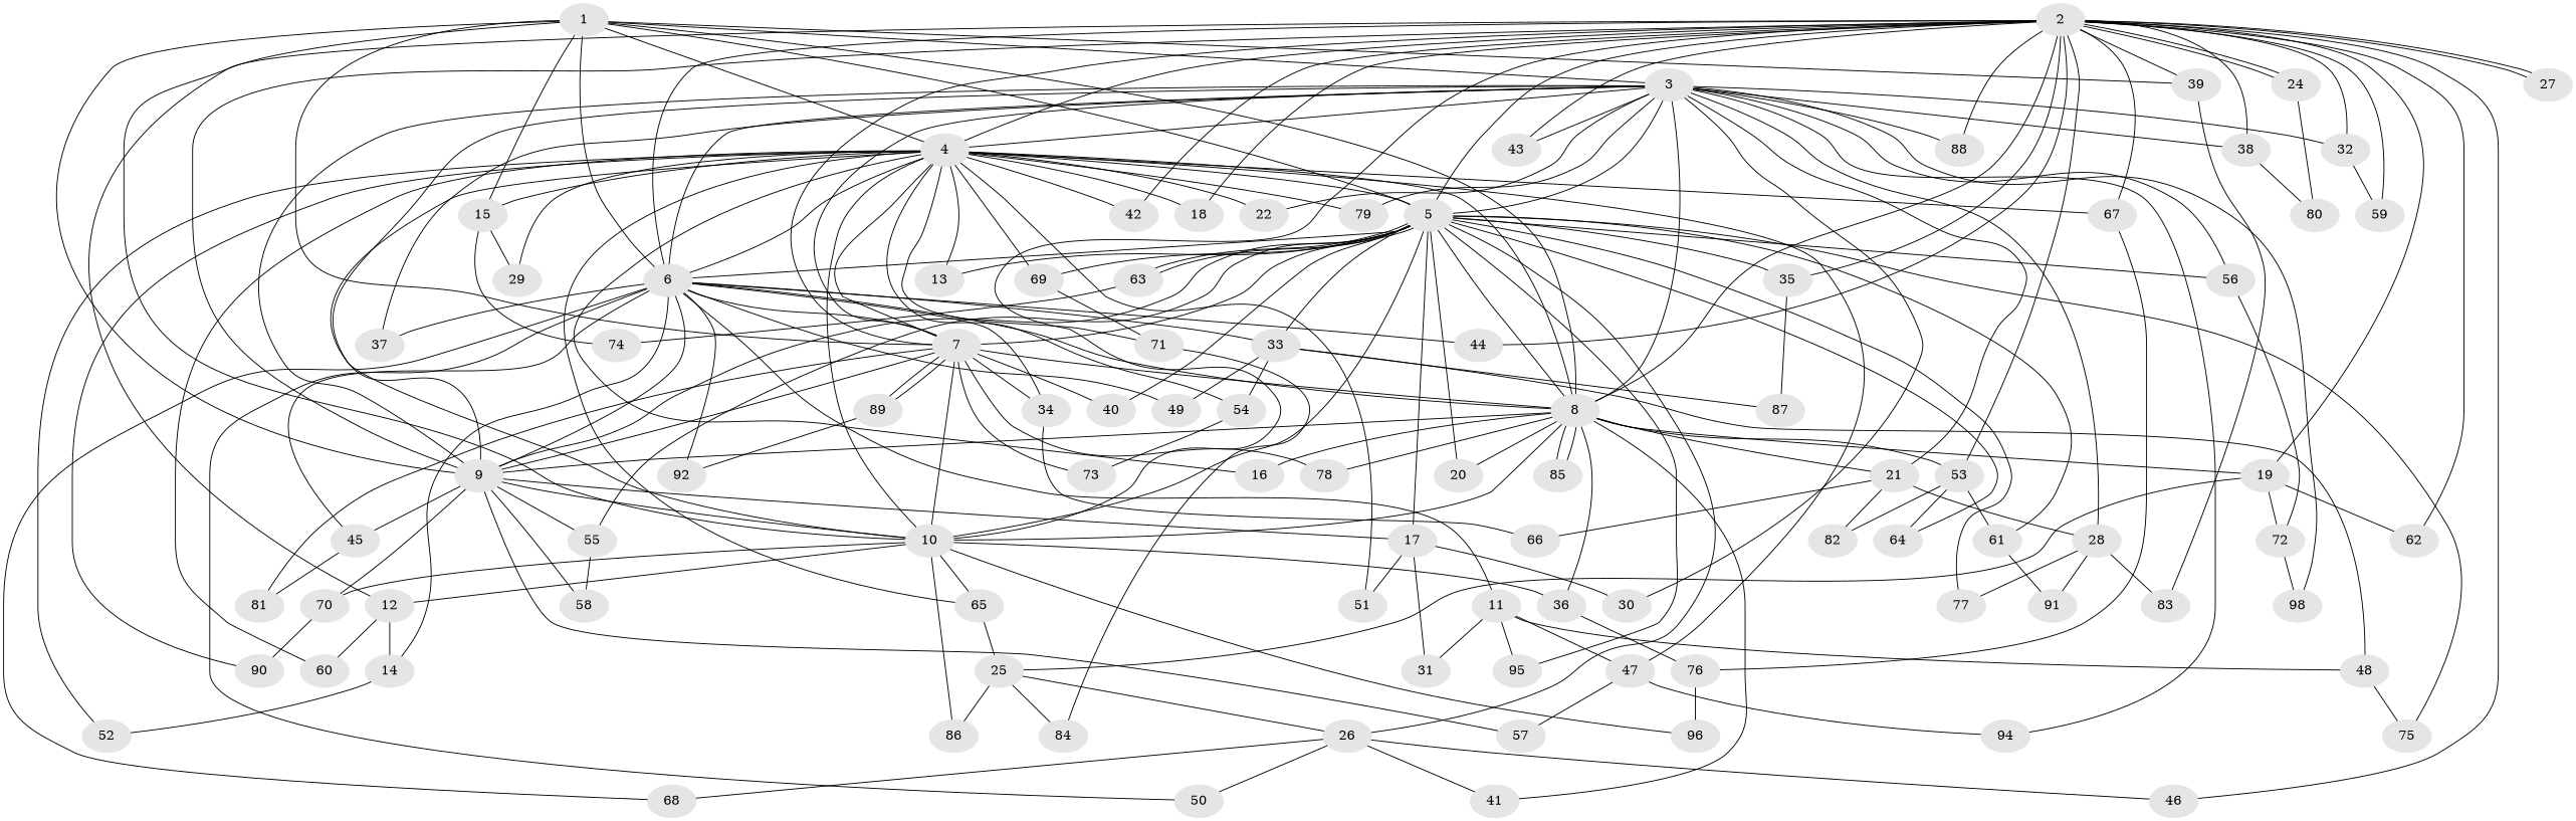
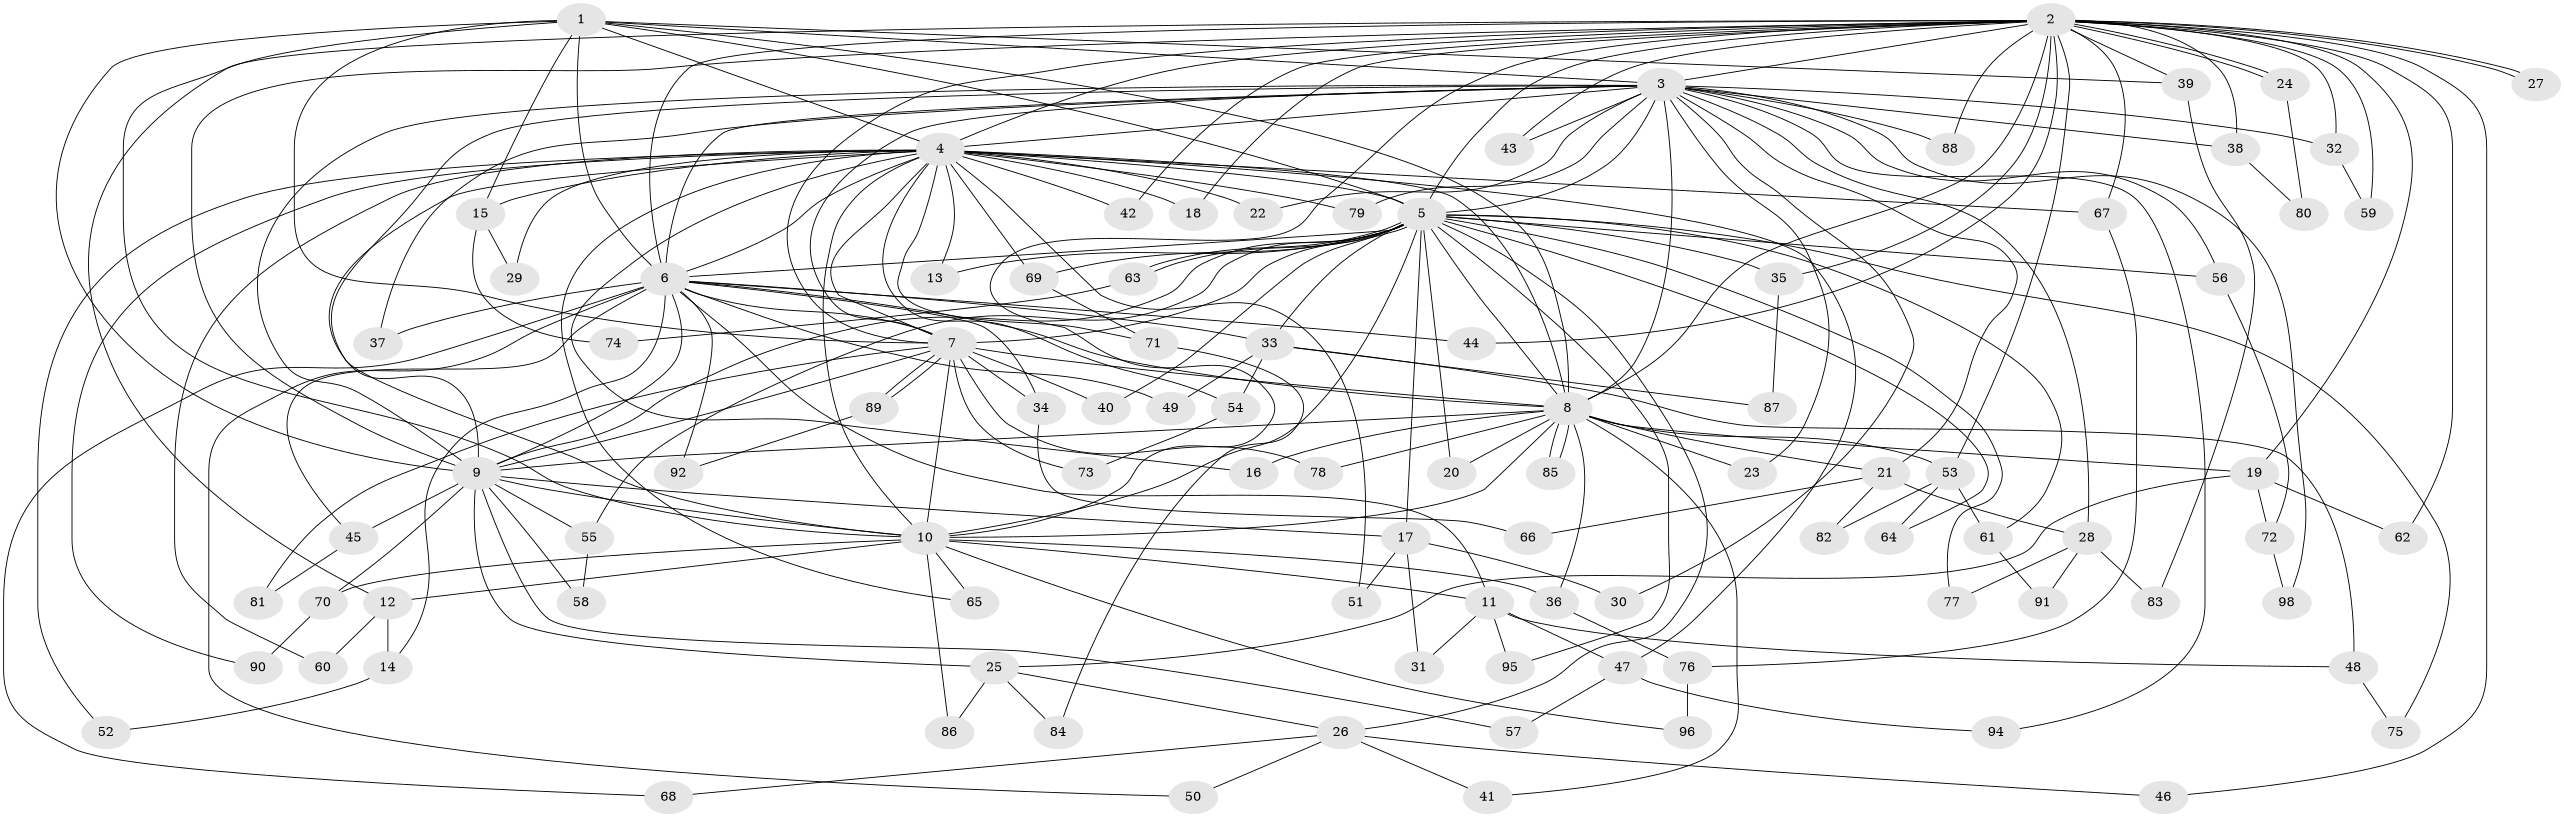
  graph {
    node [color=gray90 style=filled]
    1
    3
    4
    5
    6
    7
    8
    9
    10
    15
    39
    2
    12
    18
    19
    24
    27
    32
    35
    38
    42
    43
    44
    46
    53
    59
    62
    67
    88
    21
    22
+   23
    28
    30
    37
    56
    79
    n38 [label=98]
    94
    13
    16
    29
    47
    51
    52
    54
    60
    65
    69
    71
    90
    17
    20
    26
    33
    40
    55
    61
    63
    64
    75
    77
    95
    11
    14
    34
    45
    49
    50
    68
    92
    73
    78
    81
    89
    36
    41
    85
    25
    57
    58
    70
    86
    96
    74
    83
    72
    80
    87
    82
    76
    66
    91
    84
    31
    48
    1 -- 3
    1 -- 4
    1 -- 5
    1 -- 6
    1 -- 7
    1 -- 8
    1 -- 9
    1 -- 10
    1 -- 15
    1 -- 39
    3 -- 4
    3 -- 5
    3 -- 6
    3 -- 7
    3 -- 8
    3 -- 9
    3 -- 10
    3 -- 32
    3 -- 38
    3 -- 43
    3 -- 88
    3 -- 21
    3 -- 22
+   3 -- 23
    3 -- 28
    3 -- 30
    3 -- 37
    3 -- 56
    3 -- 79
    3 -- n38
    3 -- 94
    4 -- 5
    4 -- 6
    4 -- 7
    4 -- 8
    4 -- 9
    4 -- 10
    4 -- 15
    4 -- 18
    4 -- 42
    4 -- 67
    4 -- 22
    4 -- 79
    4 -- 13
    4 -- 16
    4 -- 29
    4 -- 47
    4 -- 51
    4 -- 52
    4 -- 54
    4 -- 60
    4 -- 65
    4 -- 69
    4 -- 71
    4 -- 90
    5 -- 6
    5 -- 7
    5 -- 8
    5 -- 9
    5 -- 10
    5 -- 35
    5 -- 56
    5 -- 13
    5 -- 69
    5 -- 17
    5 -- 20
    5 -- 26
    5 -- 33
    5 -- 40
    5 -- 55
    5 -- 61
    5 -- 63
    5 -- 63
    5 -- 64
    5 -- 75
    5 -- 77
    5 -- 95
    6 -- 7
    6 -- 8
    6 -- 9
    6 -- 44
    6 -- 37
    6 -- 33
    6 -- 11
    6 -- 14
    6 -- 34
    6 -- 45
    6 -- 49
    6 -- 50
    6 -- 68
    6 -- 92
    7 -- 8
    7 -- 9
    7 -- 10
    7 -- 40
    7 -- 34
    7 -- 73
    7 -- 78
    7 -- 81
    7 -- 89
    7 -- 89
    8 -- 9
    8 -- 10
    8 -- 19
    8 -- 53
    8 -- 21
+   8 -- 23
    8 -- 16
    8 -- 20
    8 -- 78
    8 -- 36
    8 -- 41
    8 -- 85
    8 -- 85
    9 -- 10
    9 -- 17
    9 -- 55
    9 -- 45
-   65 -- 25
+   9 -- 25
    9 -- 57
    9 -- 58
    9 -- 70
    10 -- 12
    10 -- 65
+   10 -- 11
    10 -- 36
    10 -- 70
    10 -- 86
    10 -- 96
    15 -- 29
    15 -- 74
    39 -- 83
+   2 -- 3
    2 -- 4
    2 -- 5
    2 -- 6
    2 -- 7
    2 -- 8
    2 -- 9
    2 -- 10
    2 -- 39
    2 -- 12
    2 -- 18
    2 -- 19
    2 -- 24
    2 -- 24
    2 -- 27
    2 -- 27
    2 -- 32
    2 -- 35
    2 -- 38
    2 -- 42
    2 -- 43
    2 -- 44
    2 -- 46
    2 -- 53
    2 -- 59
    2 -- 62
    2 -- 67
    2 -- 88
    12 -- 60
    12 -- 14
    19 -- 62
    19 -- 25
    19 -- 72
    24 -- 80
    32 -- 59
    35 -- 87
    38 -- 80
    53 -- 61
    53 -- 64
    53 -- 82
    67 -- 76
    21 -- 28
    21 -- 82
    21 -- 66
    28 -- 77
    28 -- 83
    28 -- 91
    56 -- 72
    47 -- 94
    47 -- 57
    54 -- 73
    69 -- 71
    71 -- 84
    17 -- 30
    17 -- 51
    17 -- 31
    26 -- 46
    26 -- 50
    26 -- 68
    26 -- 41
    33 -- 54
    33 -- 49
    33 -- 87
    33 -- 48
    55 -- 58
    61 -- 91
    63 -- 74
    11 -- 47
    11 -- 95
    11 -- 31
    11 -- 48
    14 -- 52
    34 -- 66
    45 -- 81
    89 -- 92
    36 -- 76
    25 -- 26
    25 -- 86
    25 -- 84
    70 -- 90
    72 -- n38
    76 -- 96
    48 -- 75
  }
